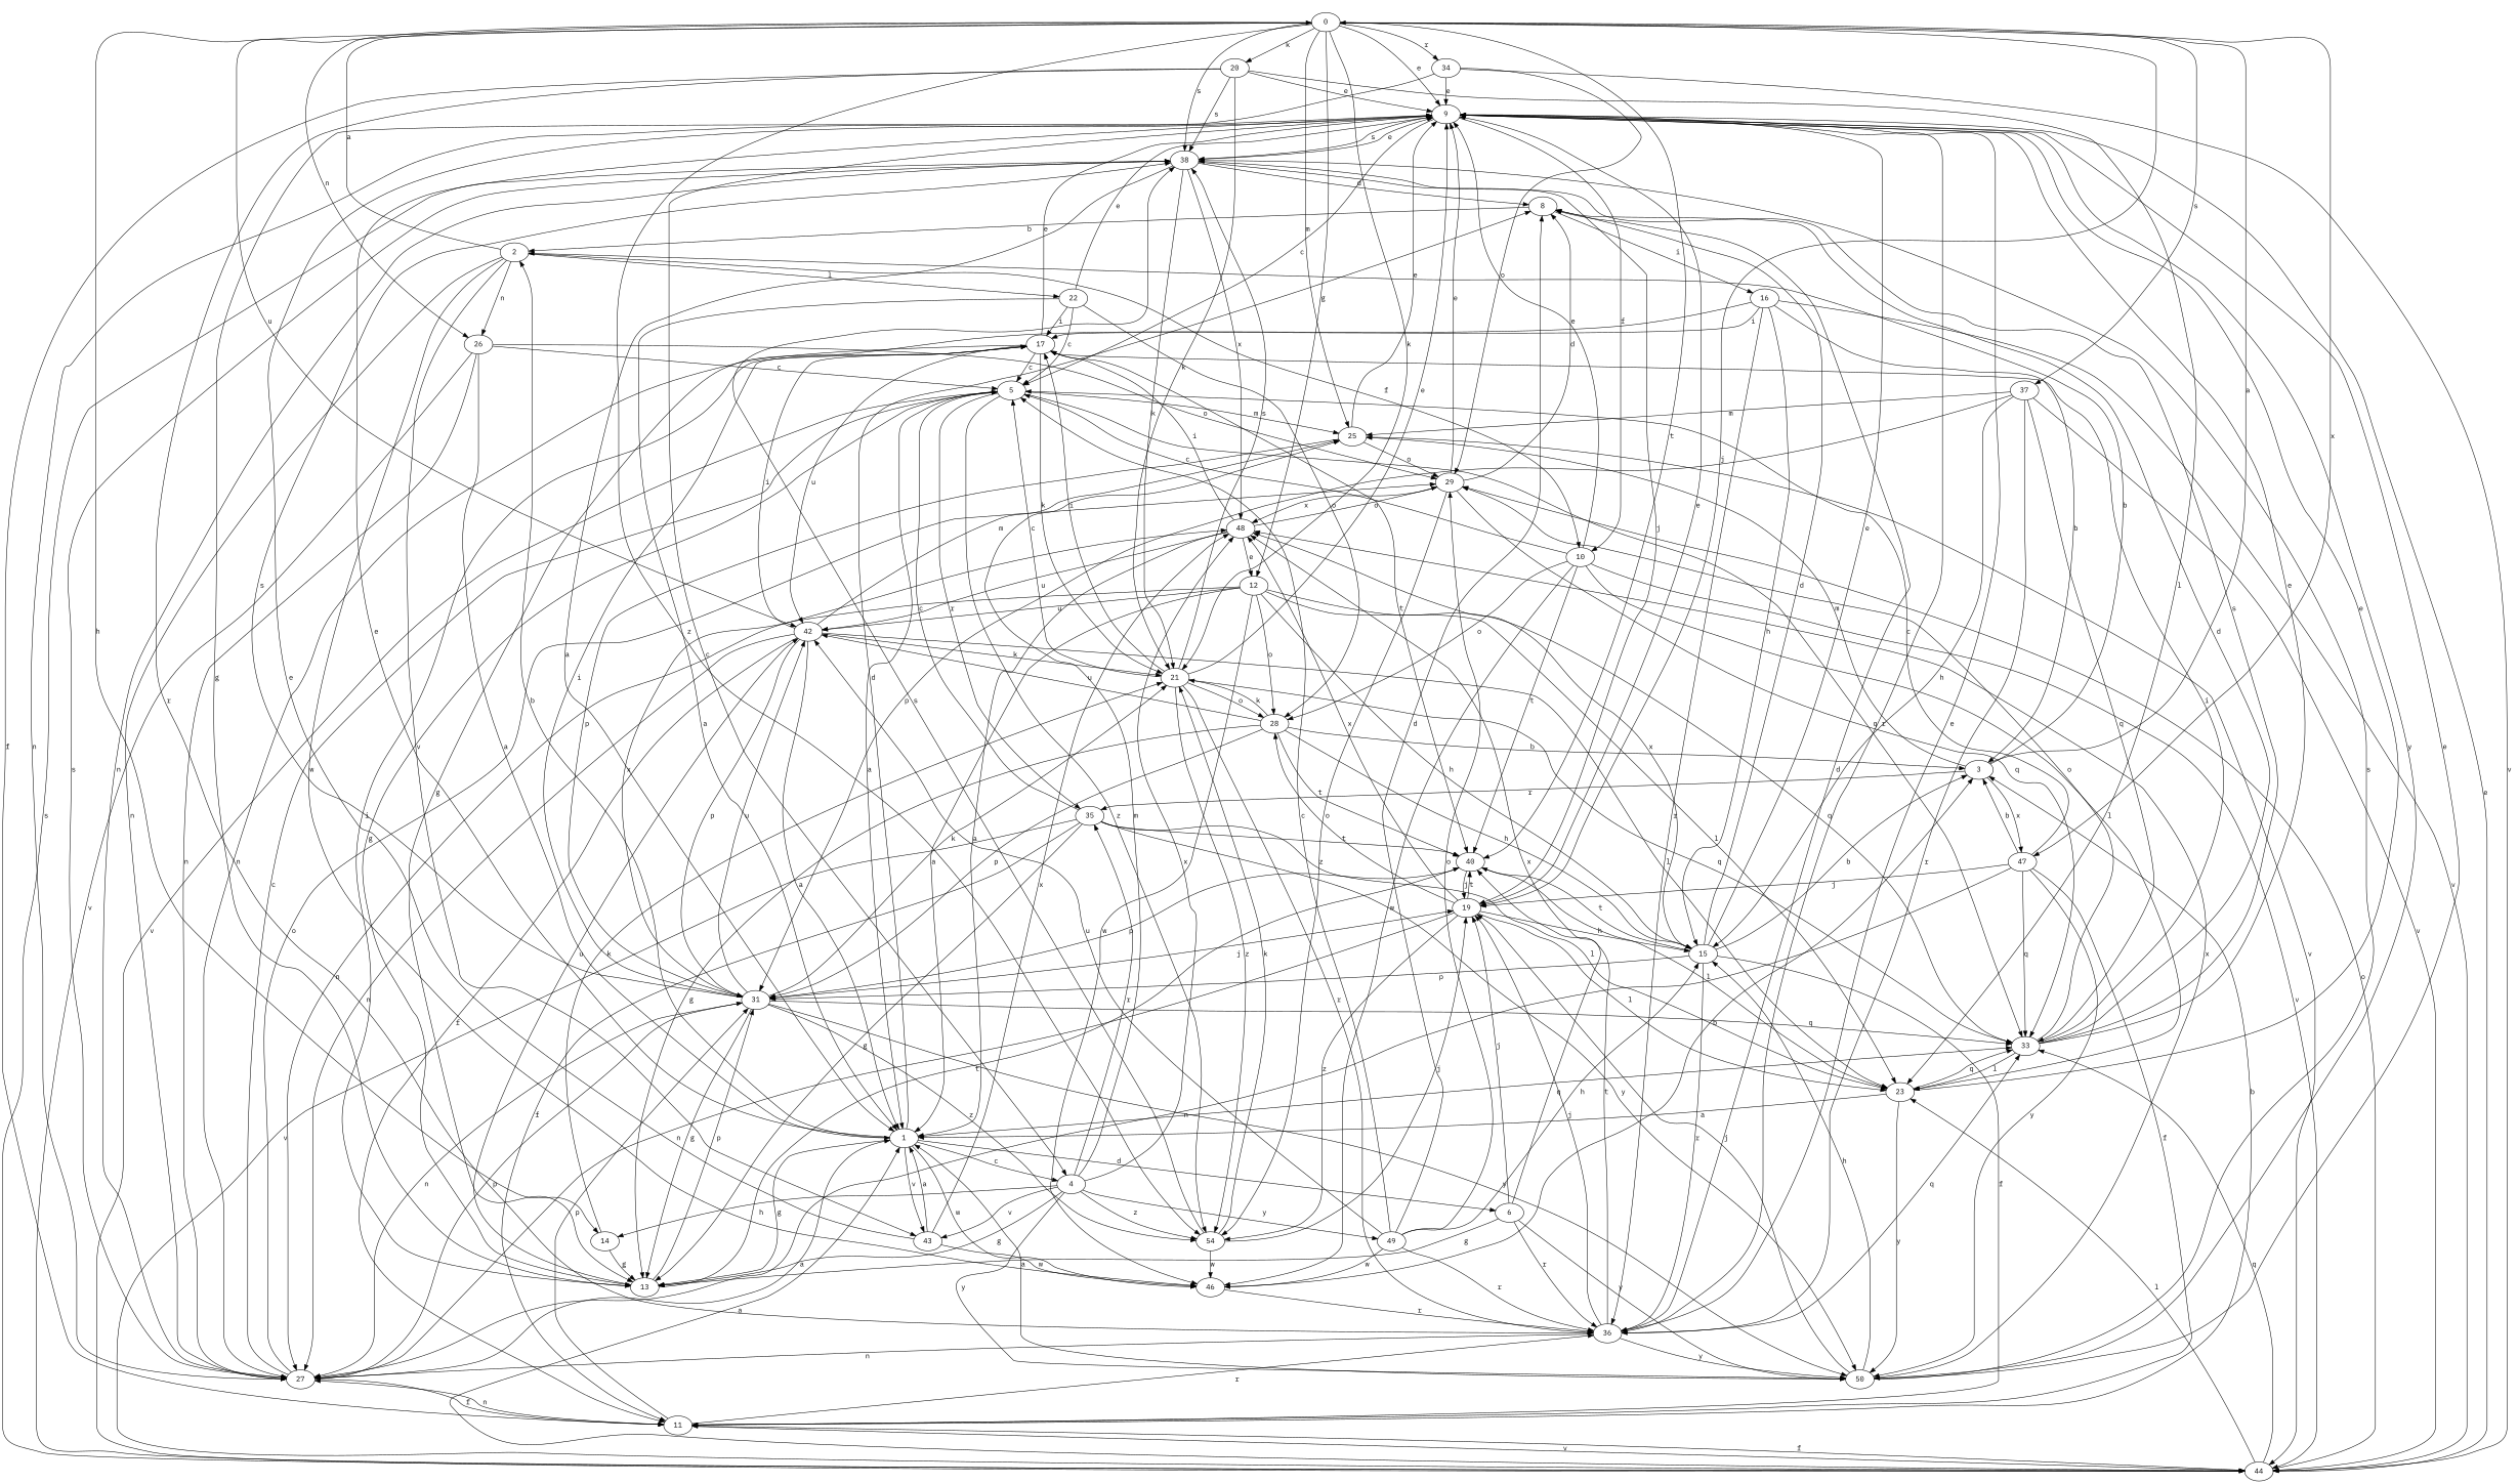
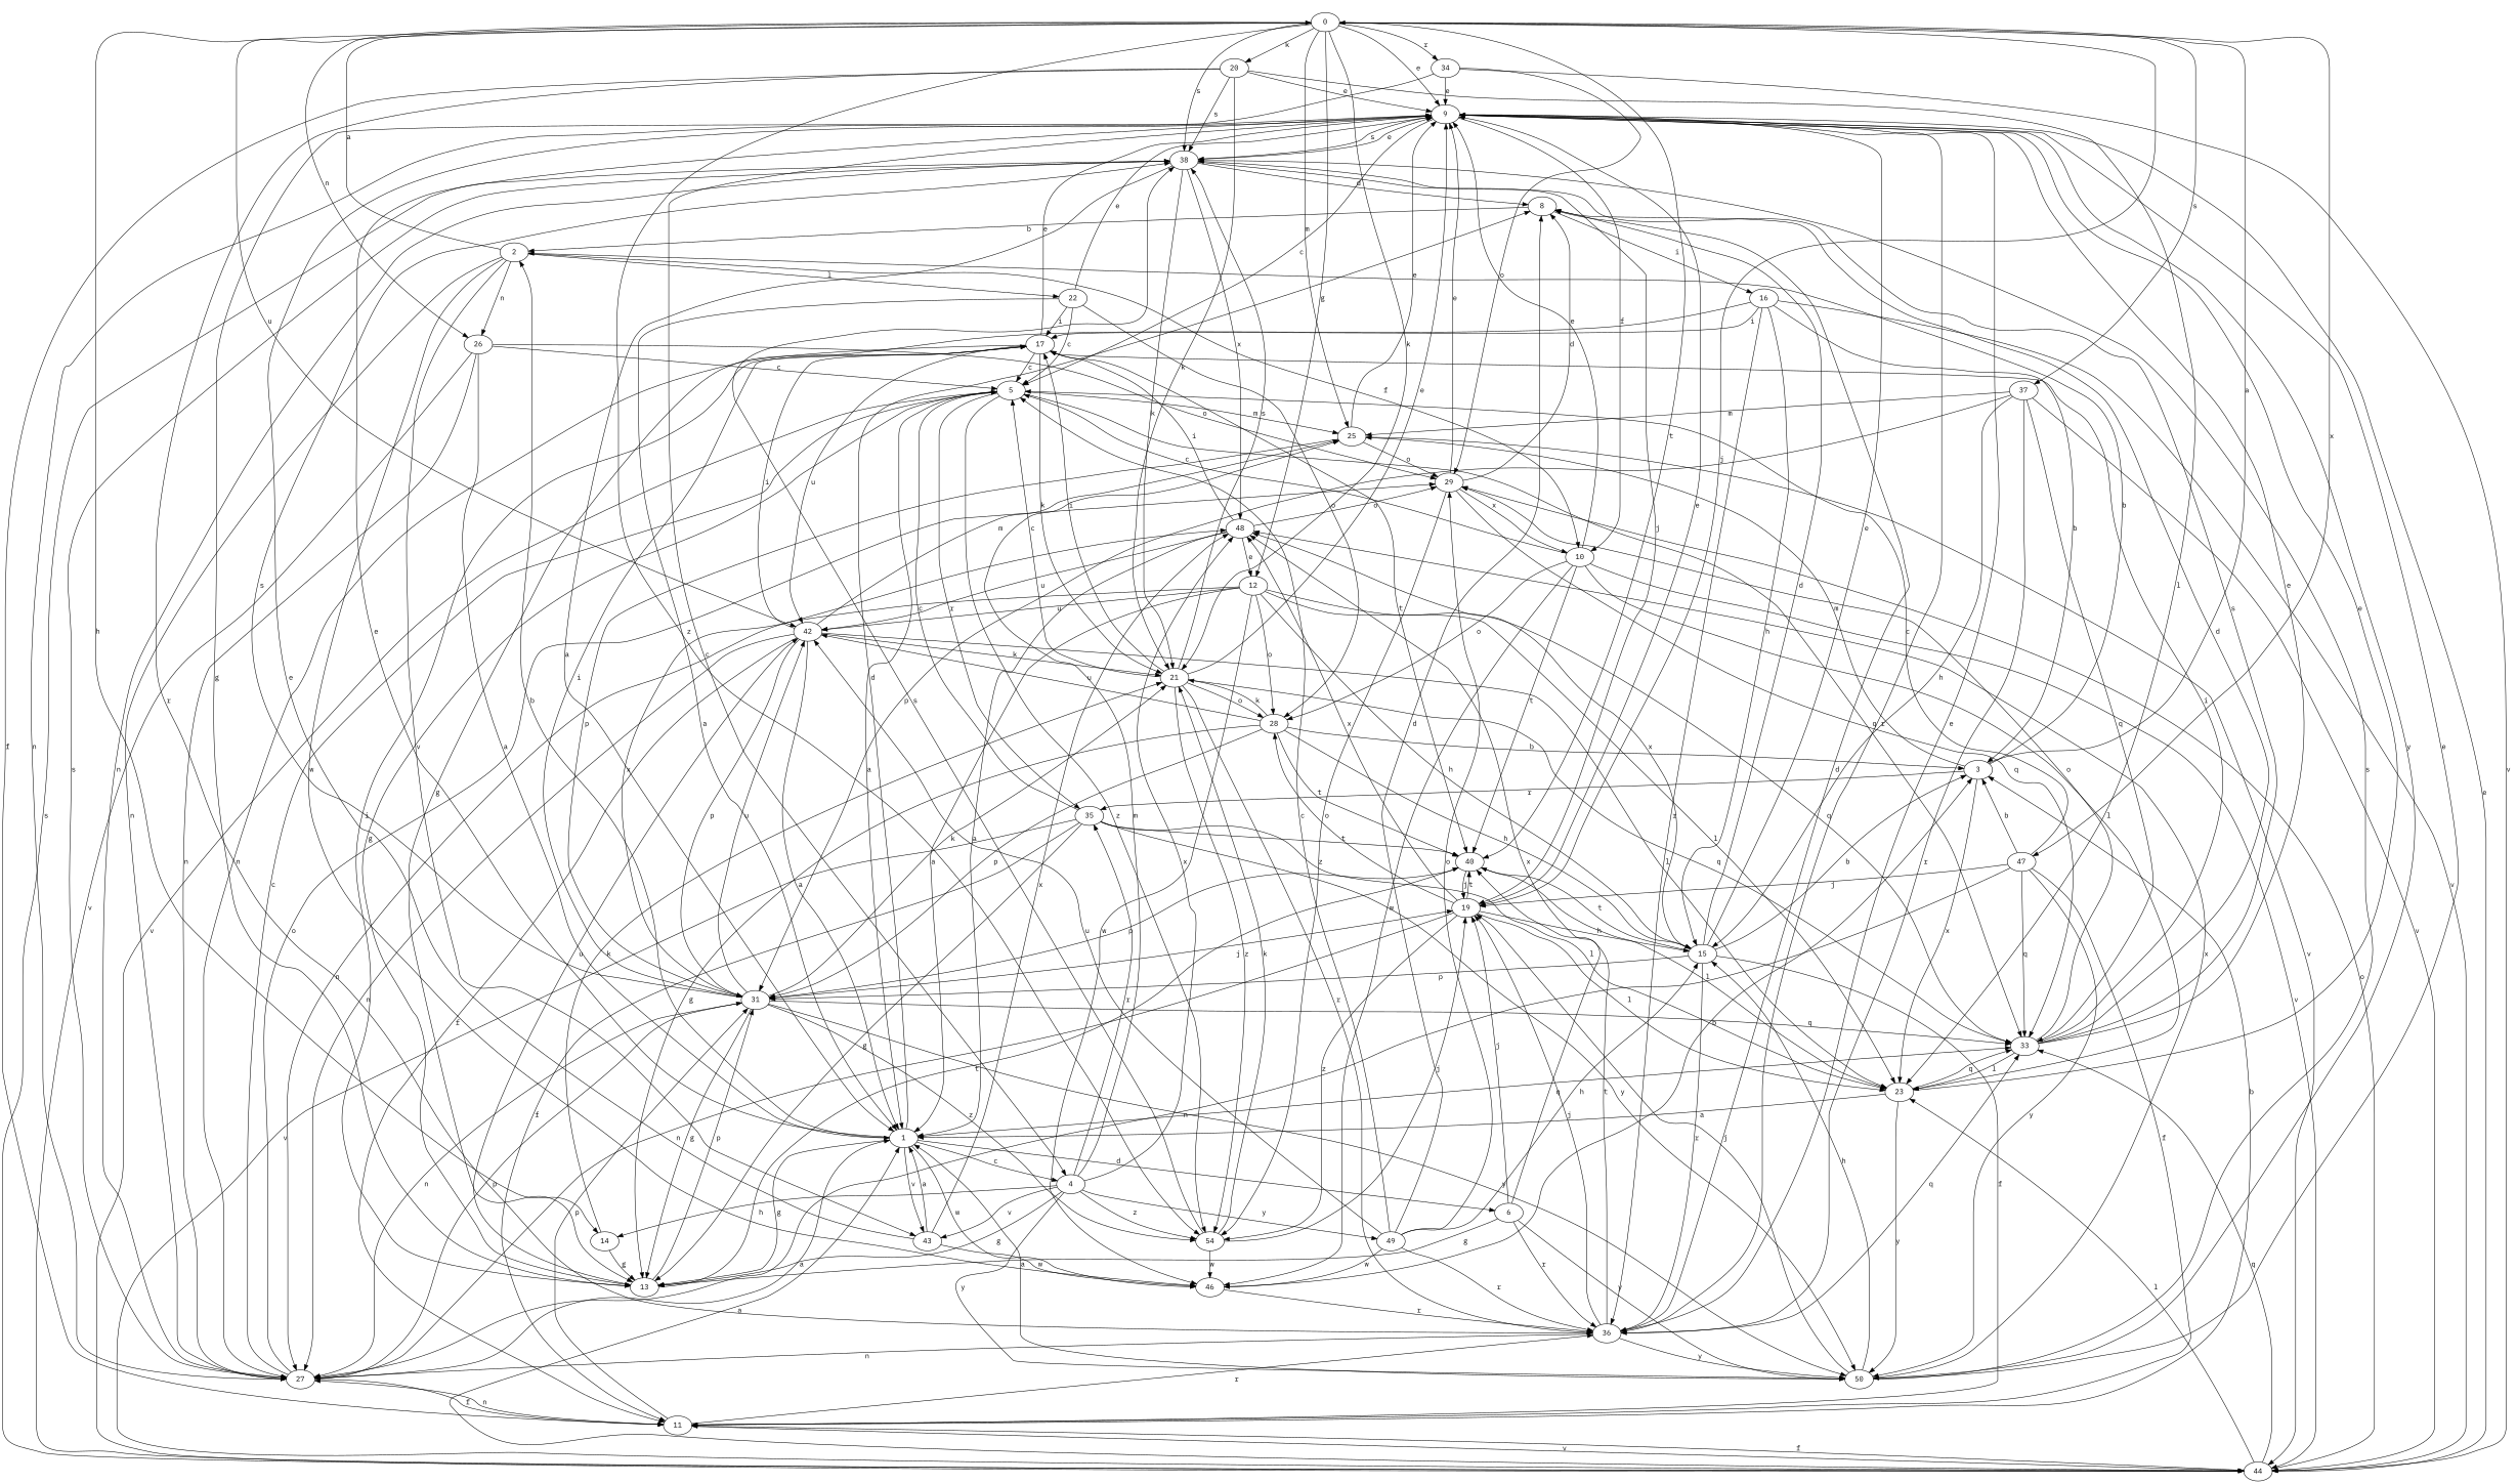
  strict digraph {
    fontname="IBM Plex Mono"
    node [fontname="IBM Plex Mono"]
    edge [fontname="IBM Plex Mono"]
    0
    9
    12
    14
    19
    20
    21
    25
    26
    34
    37
    38
    40
    42
    47
    54
    4
    10
    27
    50
    5
    36
    1
    33
    46
    23
    28
    15
    13
    48
    11
    17
    44
    31
    29
    8
    3
    2
    6
    43
    22
    35
    49
    16
    0 -> 9 [label=e]
    0 -> 12 [label=g]
    0 -> 14 [label=h]
    0 -> 19 [label=j]
    0 -> 20 [label=k]
    0 -> 21 [label=k]
    0 -> 25 [label=m]
    0 -> 26 [label=n]
    0 -> 34 [label=r]
    0 -> 37 [label=s]
    0 -> 38 [label=s]
    0 -> 40 [label=t]
    0 -> 42 [label=u]
    0 -> 47 [label=x]
    0 -> 54 [label=z]
    9 -> 38 [label=s]
    9 -> 4 [label=c]
    9 -> 10 [label=f]
    9 -> 27 [label=n]
    9 -> 50 [label=y]
    9 -> 5 [label=c]
    9 -> 36 [label=r]
    12 -> 42 [label=u]
    12 -> 27 [label=n]
    12 -> 1 [label=a]
    12 -> 33 [label=q]
    12 -> 46 [label=w]
    12 -> 23 [label=l]
    12 -> 28 [label=o]
    12 -> 15 [label=h]
    14 -> 21 [label=k]
    14 -> 13 [label=g]
    19 -> 9 [label=e]
    19 -> 40 [label=t]
    19 -> 54 [label=z]
    19 -> 27 [label=n]
    19 -> 23 [label=l]
    19 -> 28 [label=o]
    19 -> 15 [label=h]
    19 -> 48 [label=x]
    20 -> 9 [label=e]
    20 -> 21 [label=k]
    20 -> 38 [label=s]
    20 -> 36 [label=r]
    20 -> 23 [label=l]
    20 -> 11 [label=f]
    21 -> 9 [label=e]
    21 -> 38 [label=s]
    21 -> 54 [label=z]
    21 -> 5 [label=c]
    21 -> 36 [label=r]
    21 -> 33 [label=q]
    21 -> 28 [label=o]
    21 -> 17 [label=i]
    25 -> 9 [label=e]
    25 -> 44 [label=v]
    25 -> 31 [label=p]
    25 -> 29 [label=o]
    26 -> 27 [label=n]
    26 -> 5 [label=c]
    26 -> 1 [label=a]
    26 -> 44 [label=v]
    26 -> 29 [label=o]
    34 -> 9 [label=e]
    34 -> 13 [label=g]
    34 -> 44 [label=v]
    34 -> 29 [label=o]
    37 -> 25 [label=m]
    37 -> 36 [label=r]
    37 -> 33 [label=q]
    37 -> 15 [label=h]
    37 -> 44 [label=v]
    37 -> 31 [label=p]
    38 -> 9 [label=e]
    38 -> 19 [label=j]
    38 -> 21 [label=k]
    38 -> 27 [label=n]
    38 -> 1 [label=a]
    38 -> 48 [label=x]
    38 -> 8 [label=d]
    40 -> 19 [label=j]
    40 -> 23 [label=l]
    40 -> 31 [label=p]
    42 -> 21 [label=k]
    42 -> 25 [label=m]
    42 -> 27 [label=n]
    42 -> 1 [label=a]
    42 -> 23 [label=l]
    42 -> 11 [label=f]
    42 -> 17 [label=i]
    42 -> 31 [label=p]
    47 -> 19 [label=j]
    47 -> 27 [label=n]
    47 -> 50 [label=y]
    47 -> 5 [label=c]
    47 -> 33 [label=q]
    47 -> 11 [label=f]
    47 -> 3 [label=b]
    54 -> 19 [label=j]
    54 -> 21 [label=k]
    54 -> 38 [label=s]
    54 -> 46 [label=w]
    4 -> 14 [label=h]
    4 -> 25 [label=m]
    4 -> 54 [label=z]
    4 -> 50 [label=y]
    4 -> 13 [label=g]
    4 -> 48 [label=x]
    4 -> 43 [label=v]
    4 -> 35 [label=r]
    4 -> 49 [label=y]
    10 -> 9 [label=e]
    10 -> 40 [label=t]
    10 -> 5 [label=c]
    10 -> 46 [label=w]
    10 -> 23 [label=l]
    10 -> 28 [label=o]
    10 -> 44 [label=v]
    27 -> 38 [label=s]
    27 -> 5 [label=c]
    27 -> 1 [label=a]
    27 -> 11 [label=f]
    27 -> 31 [label=p]
    27 -> 29 [label=o]
    50 -> 9 [label=e]
    50 -> 19 [label=j]
    50 -> 38 [label=s]
    50 -> 1 [label=a]
    50 -> 15 [label=h]
    50 -> 48 [label=x]
    5 -> 25 [label=m]
    5 -> 54 [label=z]
    5 -> 1 [label=a]
    5 -> 33 [label=q]
    5 -> 13 [label=g]
    5 -> 44 [label=v]
    5 -> 35 [label=r]
    36 -> 9 [label=e]
    36 -> 19 [label=j]
    36 -> 40 [label=t]
    36 -> 27 [label=n]
    36 -> 50 [label=y]
    36 -> 33 [label=q]
    36 -> 8 [label=d]
    1 -> 9 [label=e]
    1 -> 4 [label=c]
    1 -> 33 [label=q]
    1 -> 46 [label=w]
    1 -> 13 [label=g]
    1 -> 8 [label=d]
    1 -> 2 [label=b]
    1 -> 6 [label=d]
    1 -> 43 [label=v]
    33 -> 9 [label=e]
    33 -> 38 [label=s]
    33 -> 23 [label=l]
    33 -> 17 [label=i]
    33 -> 29 [label=o]
    33 -> 8 [label=d]
    46 -> 36 [label=r]
    46 -> 3 [label=b]
    23 -> 9 [label=e]
    23 -> 50 [label=y]
    23 -> 1 [label=a]
    23 -> 33 [label=q]
    28 -> 21 [label=k]
    28 -> 40 [label=t]
    28 -> 42 [label=u]
    28 -> 15 [label=h]
    28 -> 13 [label=g]
    28 -> 31 [label=p]
    28 -> 3 [label=b]
    15 -> 9 [label=e]
    15 -> 40 [label=t]
    15 -> 36 [label=r]
    15 -> 48 [label=x]
    15 -> 11 [label=f]
    15 -> 31 [label=p]
    15 -> 8 [label=d]
    15 -> 3 [label=b]
    13 -> 40 [label=t]
    13 -> 42 [label=u]
    13 -> 17 [label=i]
    13 -> 31 [label=p]
    48 -> 12 [label=e]
    48 -> 42 [label=u]
    48 -> 1 [label=a]
    48 -> 17 [label=i]
    48 -> 29 [label=o]
    11 -> 27 [label=n]
    11 -> 36 [label=r]
    11 -> 44 [label=v]
    11 -> 31 [label=p]
    11 -> 3 [label=b]
    17 -> 9 [label=e]
    17 -> 21 [label=k]
    17 -> 40 [label=t]
    17 -> 42 [label=u]
    17 -> 27 [label=n]
    17 -> 5 [label=c]
    44 -> 9 [label=e]
    44 -> 38 [label=s]
    44 -> 1 [label=a]
    44 -> 33 [label=q]
    44 -> 23 [label=l]
    44 -> 11 [label=f]
    44 -> 29 [label=o]
    31 -> 19 [label=j]
    31 -> 21 [label=k]
    31 -> 38 [label=s]
    31 -> 42 [label=u]
    31 -> 54 [label=z]
    31 -> 27 [label=n]
    31 -> 50 [label=y]
    31 -> 33 [label=q]
    31 -> 13 [label=g]
    31 -> 48 [label=x]
    31 -> 17 [label=i]
    29 -> 9 [label=e]
    29 -> 54 [label=z]
    29 -> 33 [label=q]
-   29 -> 48 [label=x]
+   29 -> 10 [label=x]
    29 -> 8 [label=d]
    8 -> 2 [label=b]
    8 -> 16 [label=i]
    3 -> 0 [label=a]
    3 -> 25 [label=m]
-   3 -> 47 [label=x]
+   3 -> 23 [label=x]
    3 -> 2 [label=b]
    3 -> 35 [label=r]
    2 -> 0 [label=a]
    2 -> 26 [label=n]
    2 -> 10 [label=f]
    2 -> 27 [label=n]
    2 -> 46 [label=w]
    2 -> 43 [label=v]
    2 -> 22 [label=l]
    6 -> 19 [label=j]
    6 -> 50 [label=y]
    6 -> 36 [label=r]
    6 -> 13 [label=g]
    6 -> 48 [label=x]
    43 -> 9 [label=e]
    43 -> 1 [label=a]
    43 -> 46 [label=w]
    43 -> 48 [label=x]
    22 -> 9 [label=e]
    22 -> 5 [label=c]
    22 -> 1 [label=a]
    22 -> 28 [label=o]
    22 -> 17 [label=i]
    35 -> 40 [label=t]
    35 -> 50 [label=y]
    35 -> 5 [label=c]
    35 -> 23 [label=l]
    35 -> 13 [label=g]
    35 -> 11 [label=f]
    35 -> 44 [label=v]
    49 -> 42 [label=u]
    49 -> 5 [label=c]
    49 -> 36 [label=r]
    49 -> 46 [label=w]
    49 -> 15 [label=h]
    49 -> 29 [label=o]
    49 -> 8 [label=d]
    16 -> 36 [label=r]
    16 -> 15 [label=h]
    16 -> 13 [label=g]
    16 -> 17 [label=i]
    16 -> 44 [label=v]
    16 -> 3 [label=b]
  }
